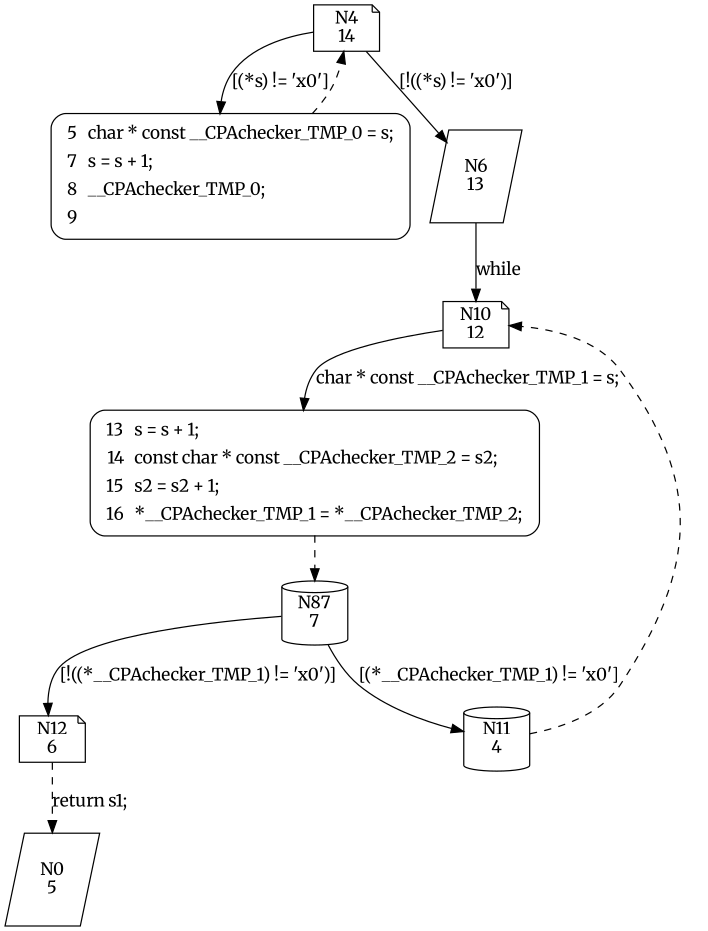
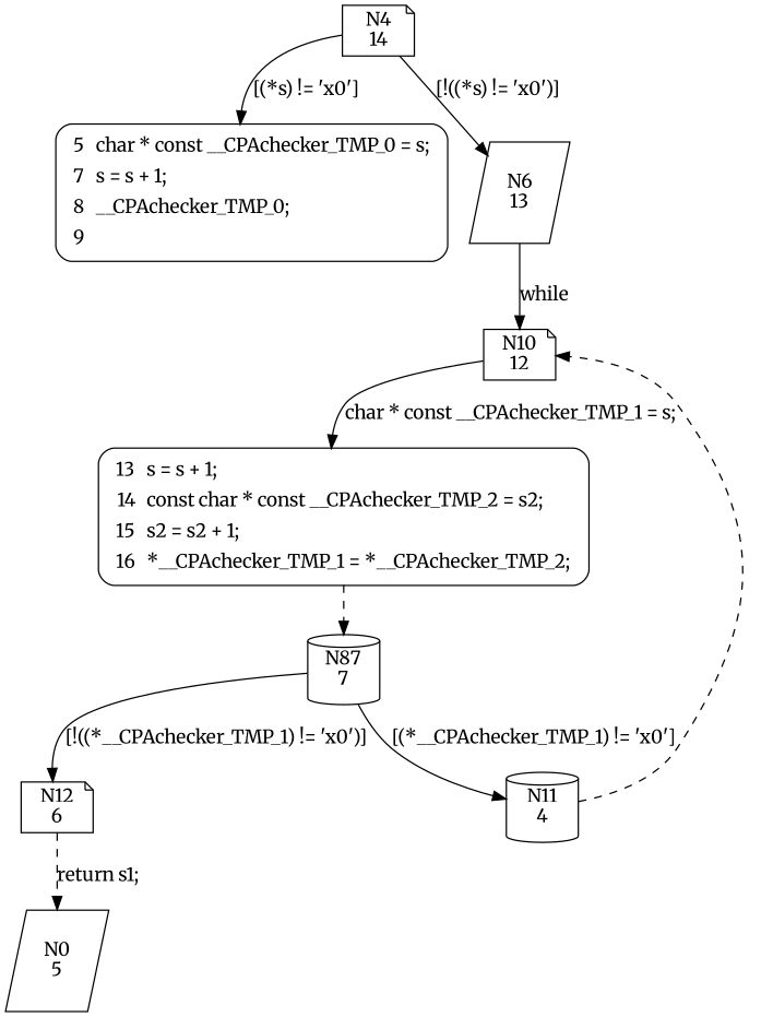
  digraph {
    fontname=Merriweather
    node [fontname=Merriweather shape=note]
    edge [fontname=Merriweather style=solid]
    n1 [label="N4\n14"]
    n2 [fillcolor=white label=<<table border="0" cellborder="0" cellpadding="3" bgcolor="white"><tr><td align="right">5</td><td align="left">char * const __CPAchecker_TMP_0 = s;</td></tr><tr><td align="right">7</td><td align="left">s = s + 1;</td></tr><tr><td align="right">8</td><td align="left">__CPAchecker_TMP_0;</td></tr><tr><td align="right">9</td><td align="left"></td></tr></table>> penwidth=1 shape=Mrecord style="filled,bold"]
    n3 [label="N6\n13" shape=parallelogram]
    n4 [label="N10\n12"]
    n5 [fillcolor=white label=<<table border="0" cellborder="0" cellpadding="3" bgcolor="white"><tr><td align="right">13</td><td align="left">s = s + 1;</td></tr><tr><td align="right">14</td><td align="left">const char * const __CPAchecker_TMP_2 = s2;</td></tr><tr><td align="right">15</td><td align="left">s2 = s2 + 1;</td></tr><tr><td align="right">16</td><td align="left">*__CPAchecker_TMP_1 = *__CPAchecker_TMP_2;</td></tr></table>> penwidth=1 shape=Mrecord style="filled,bold"]
    n6 [label="N87\n7" shape=cylinder]
    n7 [label="N11\n4" shape=cylinder]
    n8 [label="N12\n6"]
    n9 [label="N0\n5" shape=parallelogram]
    n1 -> n2 [label="[(*s) != '\x0']"]
    n1 -> n3 [label="[!((*s) != '\x0')]"]
-   n2 -> n1 [style=dashed]
    n3 -> n4 [label=while]
    n4 -> n5 [label="char * const __CPAchecker_TMP_1 = s;"]
    n5 -> n6 [style=dashed]
    n6 -> n7 [label="[(*__CPAchecker_TMP_1) != '\x0']"]
    n6 -> n8 [label="[!((*__CPAchecker_TMP_1) != '\x0')]"]
    n7 -> n4 [style=dashed]
    n8 -> n9 [label="return s1;" style=dashed]
  }
